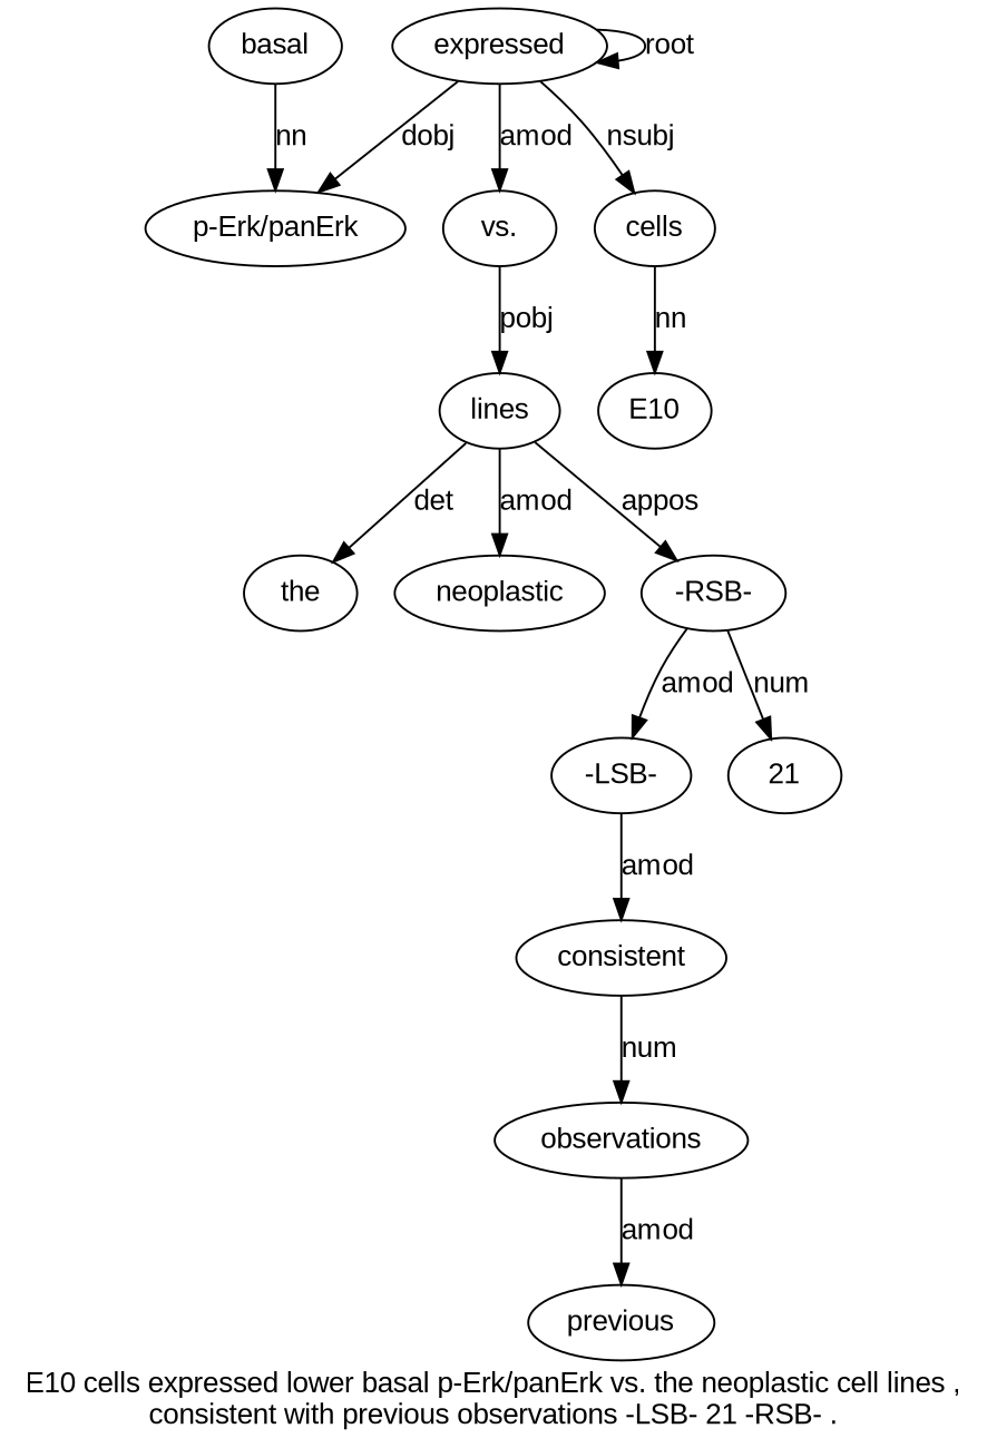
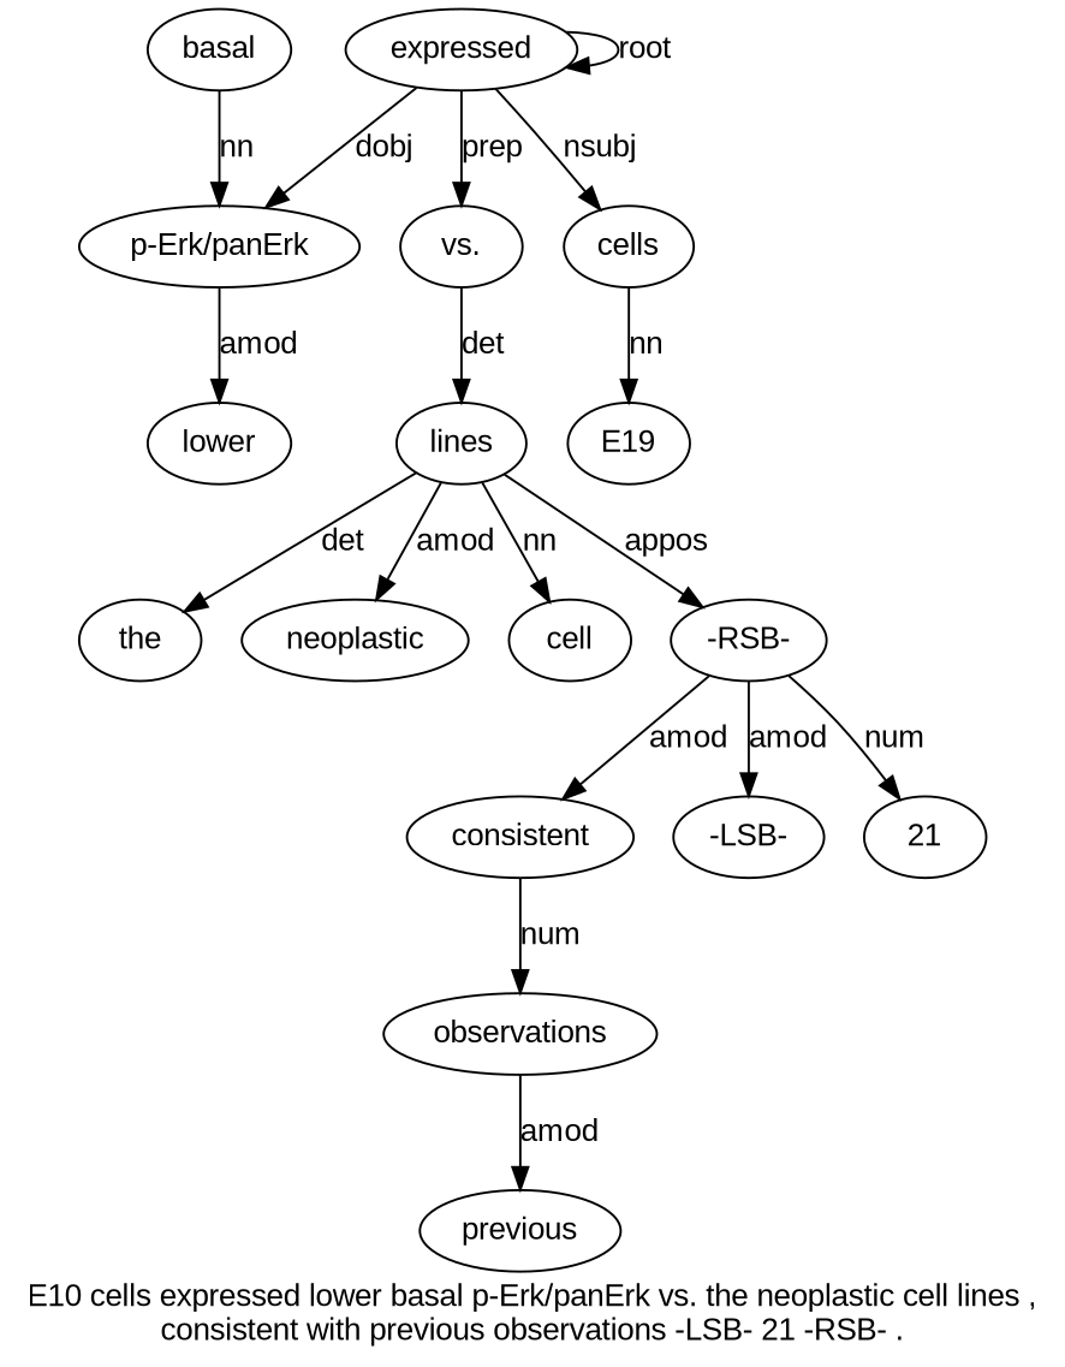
  digraph {
    fontname="Liberation Sans"
    label="E10 cells expressed lower basal p-Erk/panErk vs. the neoplastic cell lines ,\nconsistent with previous observations -LSB- 21 -RSB- ."
    node [fillcolor=white fontname="Liberation Sans" style=filled]
    edge [fontname="Liberation Sans"]
    n1 [label=cells]
-   n2 [label=E10]
+   n2 [label=E19]
    n3 [label=expressed]
    n4 [label="p-Erk/panErk"]
    n5 [label="vs."]
+   n6 [label=lower]
    n7 [label=lines]
    n8 [label=basal]
    n9 [label=the]
    n10 [label=neoplastic]
+   n11 [label=cell]
    n12 [label="-RSB-"]
    n13 [label=consistent]
    n14 [label="-LSB-"]
    n15 [label=21]
    n16 [label=observations]
    n17 [label=previous]
    n1 -> n2 [label=nn]
    n3 -> n1 [label=nsubj]
    n3 -> n3 [label=root]
    n3 -> n4 [label=dobj]
-   n3 -> n5 [label=amod]
-   n5 -> n7 [label=pobj]
+   n3 -> n5 [label=prep]
+   n4 -> n6 [label=amod]
+   n5 -> n7 [label=det]
    n7 -> n9 [label=det]
    n7 -> n10 [label=amod]
+   n7 -> n11 [label=nn]
    n7 -> n12 [label=appos]
    n8 -> n4 [label=nn]
-   n14 -> n13 [label=amod]
+   n12 -> n13 [label=amod]
    n12 -> n14 [label=amod]
    n12 -> n15 [label=num]
    n13 -> n16 [label=num]
    n16 -> n17 [label=amod]
  }
